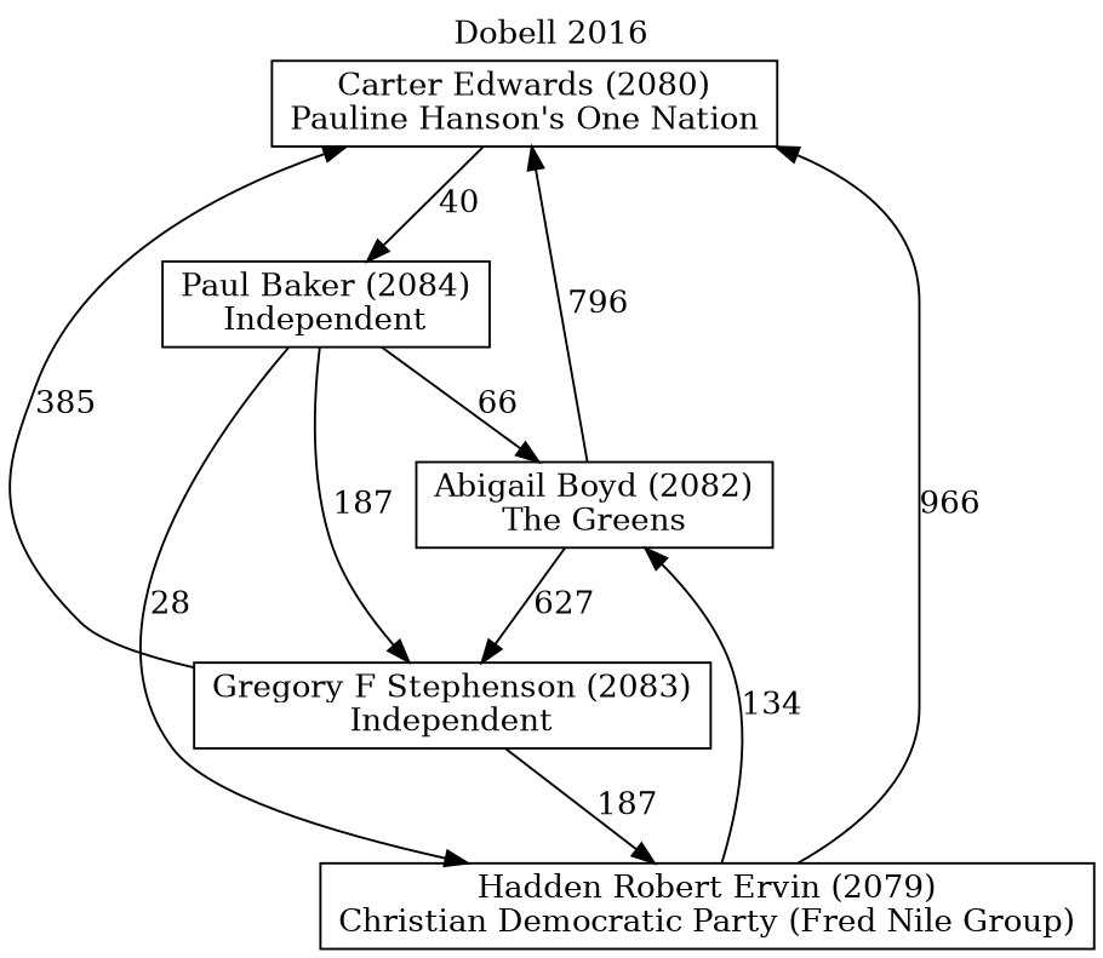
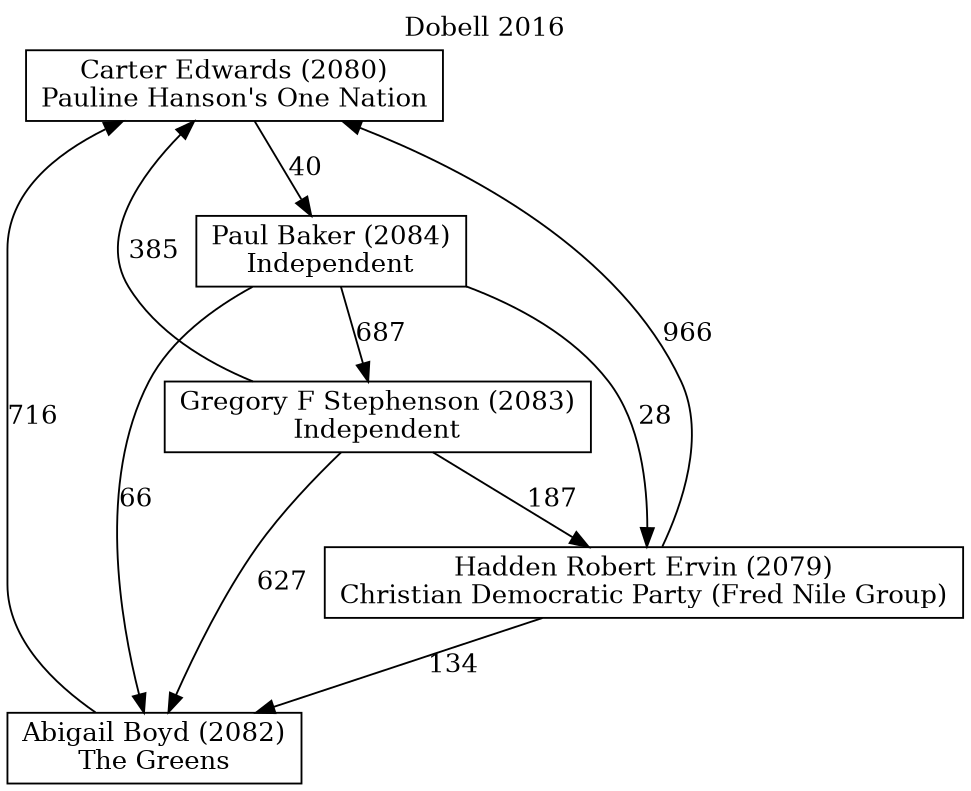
  digraph {
    label="Dobell 2016"
    labelloc=t
    mclimit=10
    node [shape=box]
    n1 [label="Carter Edwards (2080)\nPauline Hanson's One Nation"]
    n2 [label="Paul Baker (2084)\nIndependent"]
    n3 [label="Abigail Boyd (2082)\nThe Greens"]
    n4 [label="Hadden Robert Ervin (2079)\nChristian Democratic Party (Fred Nile Group)"]
    n5 [label="Gregory F Stephenson (2083)\nIndependent"]
    n1 -> n2 [label=40]
    n2 -> n3 [label=66]
    n2 -> n4 [label=28]
-   n2 -> n5 [label=187]
-   n3 -> n1 [label=796]
+   n2 -> n5 [label=687]
+   n3 -> n1 [label=716]
    n4 -> n1 [label=966]
    n4 -> n3 [label=134]
    n5 -> n1 [label=385]
-   n3 -> n5 [label=627]
+   n5 -> n3 [label=627]
    n5 -> n4 [label=187]
  }
